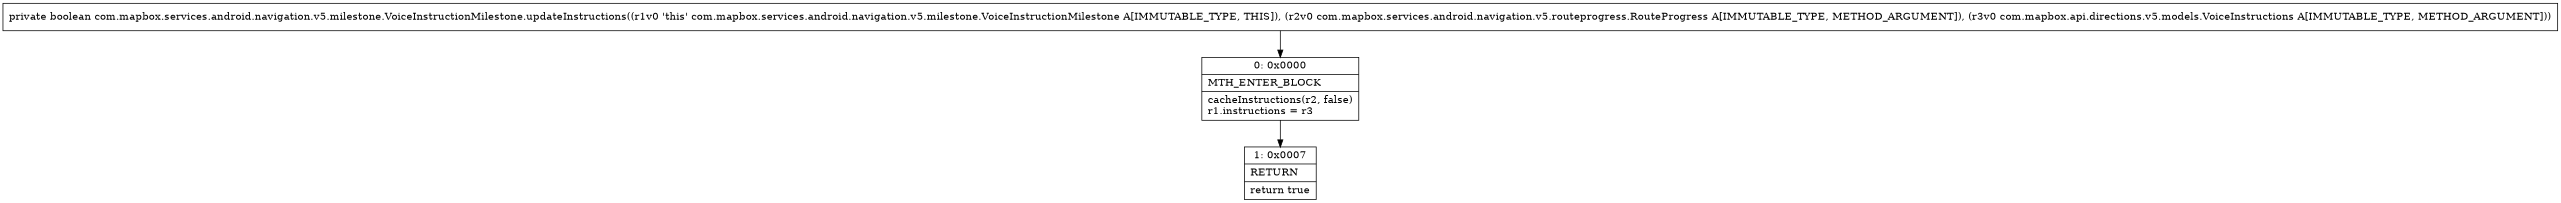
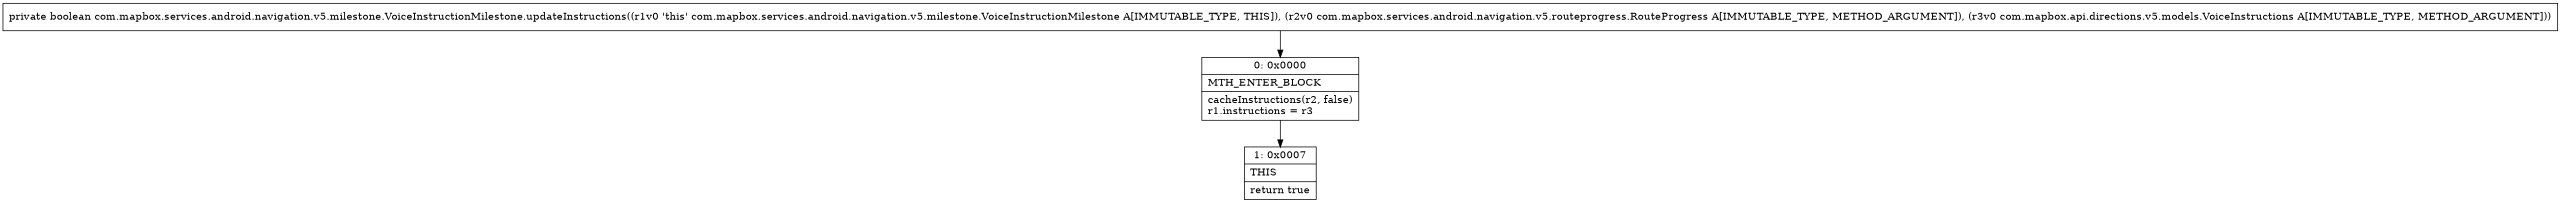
  digraph {
    node [shape=record]
    n1 [label="{0\:\ 0x0000|MTH_ENTER_BLOCK\l|cacheInstructions(r2, false)\lr1.instructions = r3\l}"]
-   n2 [label="{1\:\ 0x0007|RETURN\l|return true\l}"]
+   n2 [label="{1\:\ 0x0007|THIS\l|return true\l}"]
    n3 [label="{private boolean com.mapbox.services.android.navigation.v5.milestone.VoiceInstructionMilestone.updateInstructions((r1v0 'this' com.mapbox.services.android.navigation.v5.milestone.VoiceInstructionMilestone A[IMMUTABLE_TYPE, THIS]), (r2v0 com.mapbox.services.android.navigation.v5.routeprogress.RouteProgress A[IMMUTABLE_TYPE, METHOD_ARGUMENT]), (r3v0 com.mapbox.api.directions.v5.models.VoiceInstructions A[IMMUTABLE_TYPE, METHOD_ARGUMENT])) }"]
    n1 -> n2
    n3 -> n1
  }
